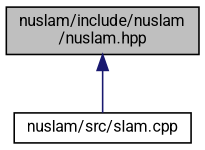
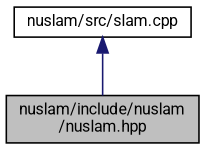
  digraph {
    fontname=Roboto
    node [color=black fontname=Roboto fontsize=10 shape=record style=filled]
    n1 [fillcolor=grey75 fontcolor=black height=0.2 label="nuslam/include/nuslam\l/nuslam.hpp" width=0.4]
    n2 [fillcolor=white height=0.2 label="nuslam/src/slam.cpp" width=0.4]
-   n1 -> n2 [color=midnightblue dir=back fontname=Roboto fontsize=10 labelfontname=Helvetica labelfontsize=10 style=solid]
+   n2 -> n1 [color=midnightblue dir=back fontname=Roboto fontsize=10 labelfontname=Helvetica labelfontsize=10 style=solid]
  }
